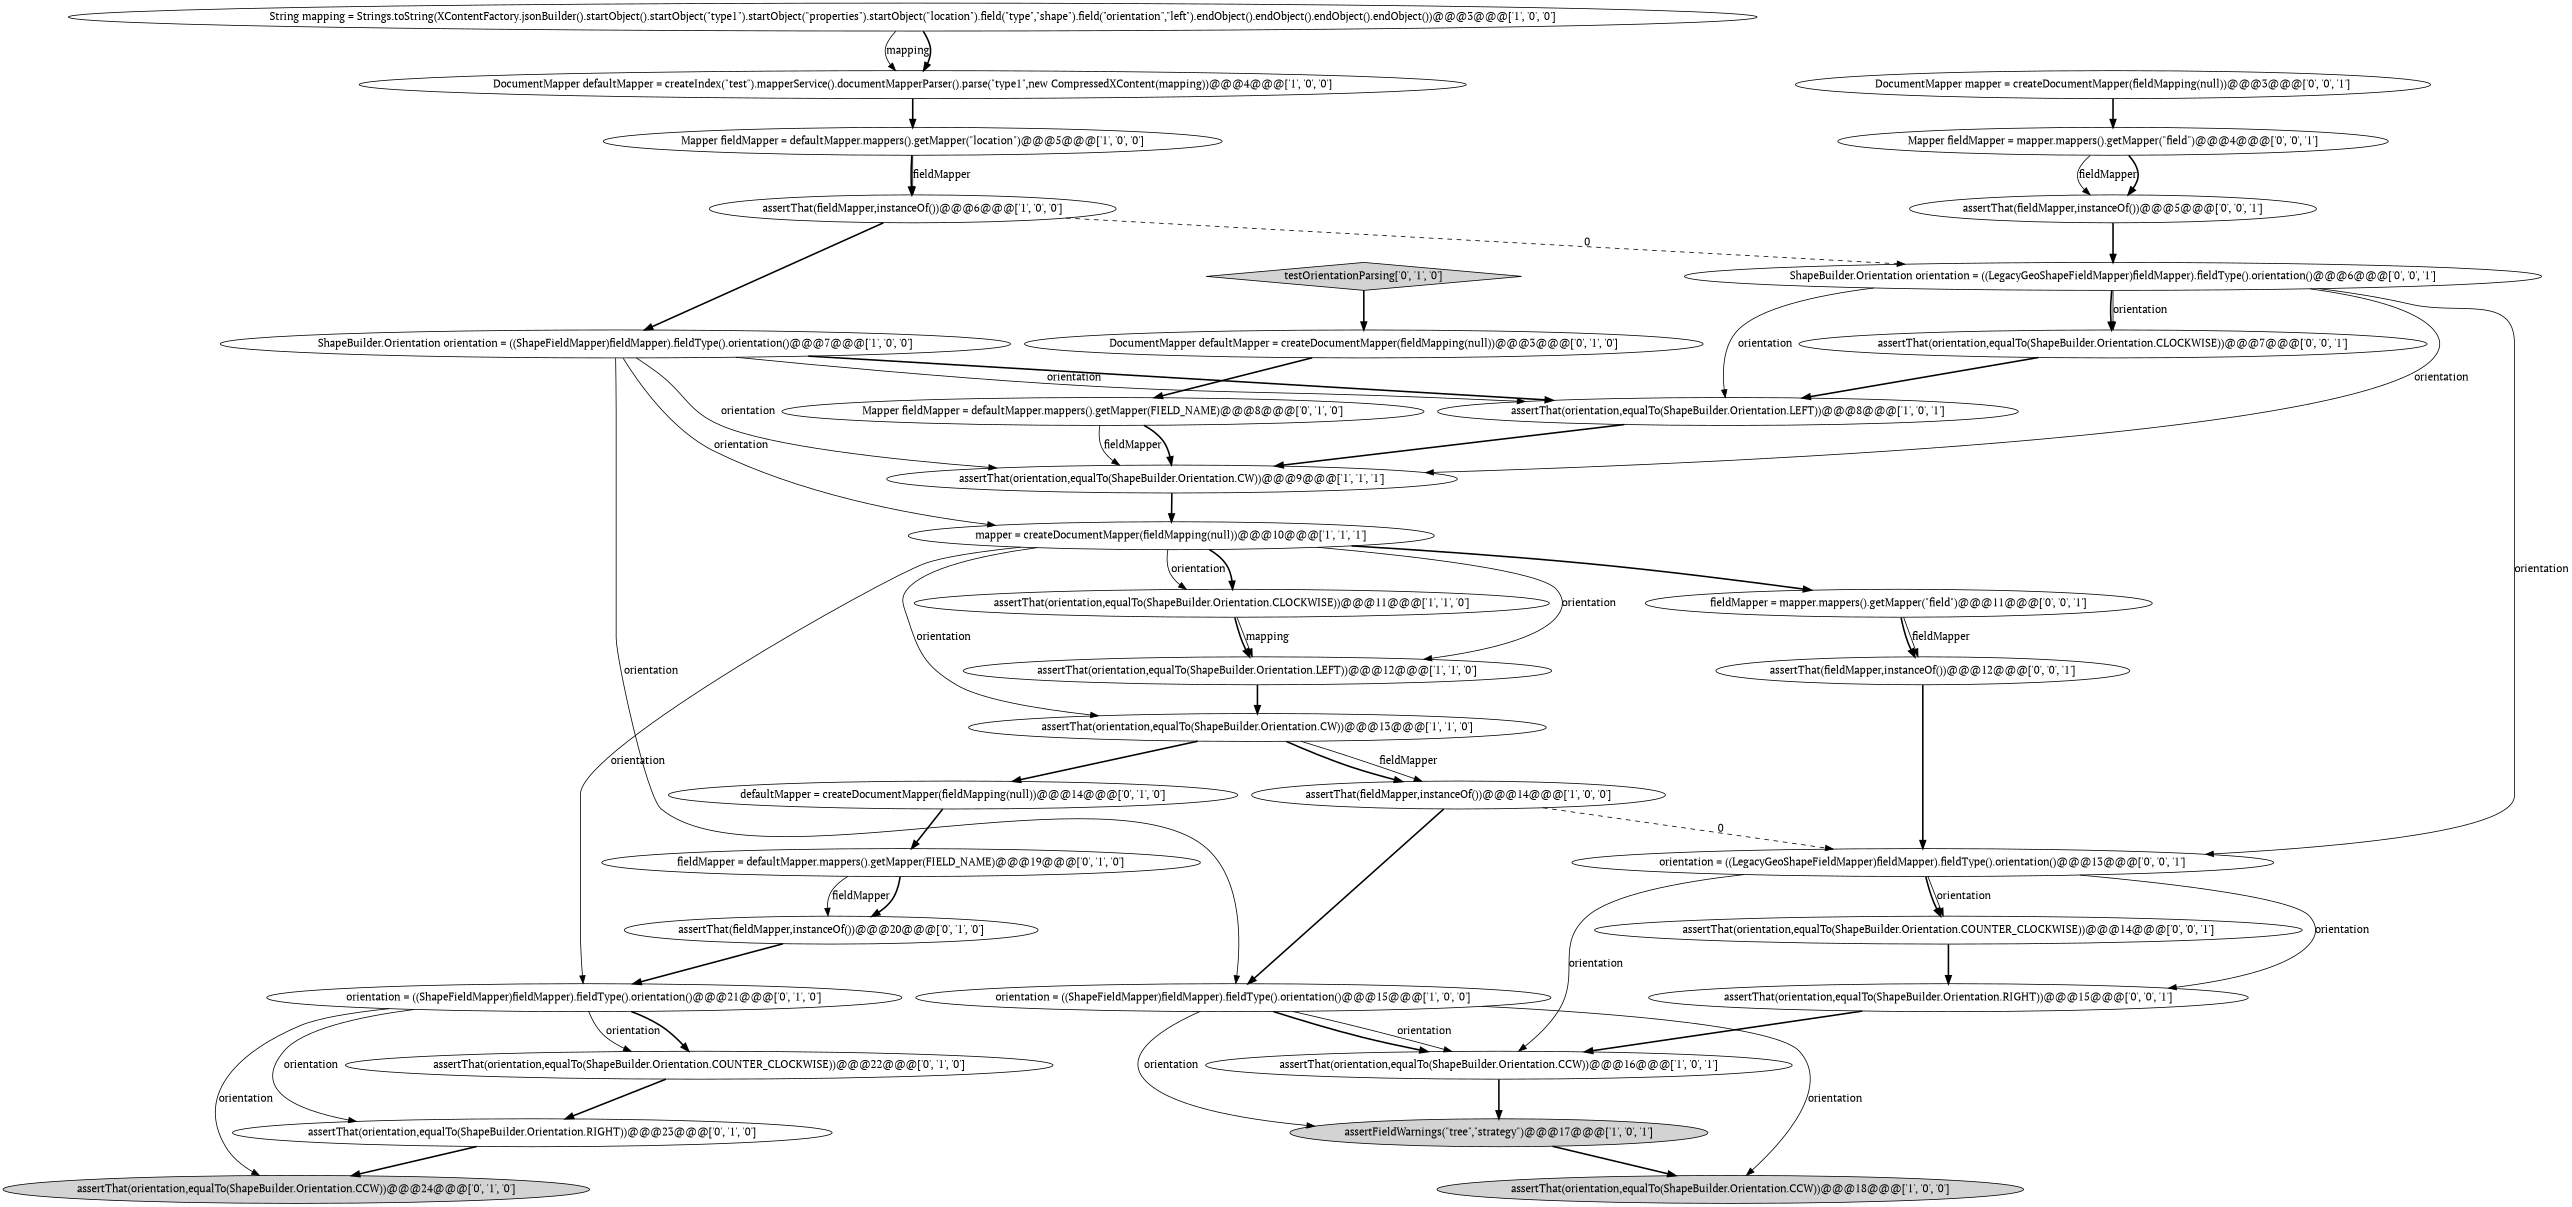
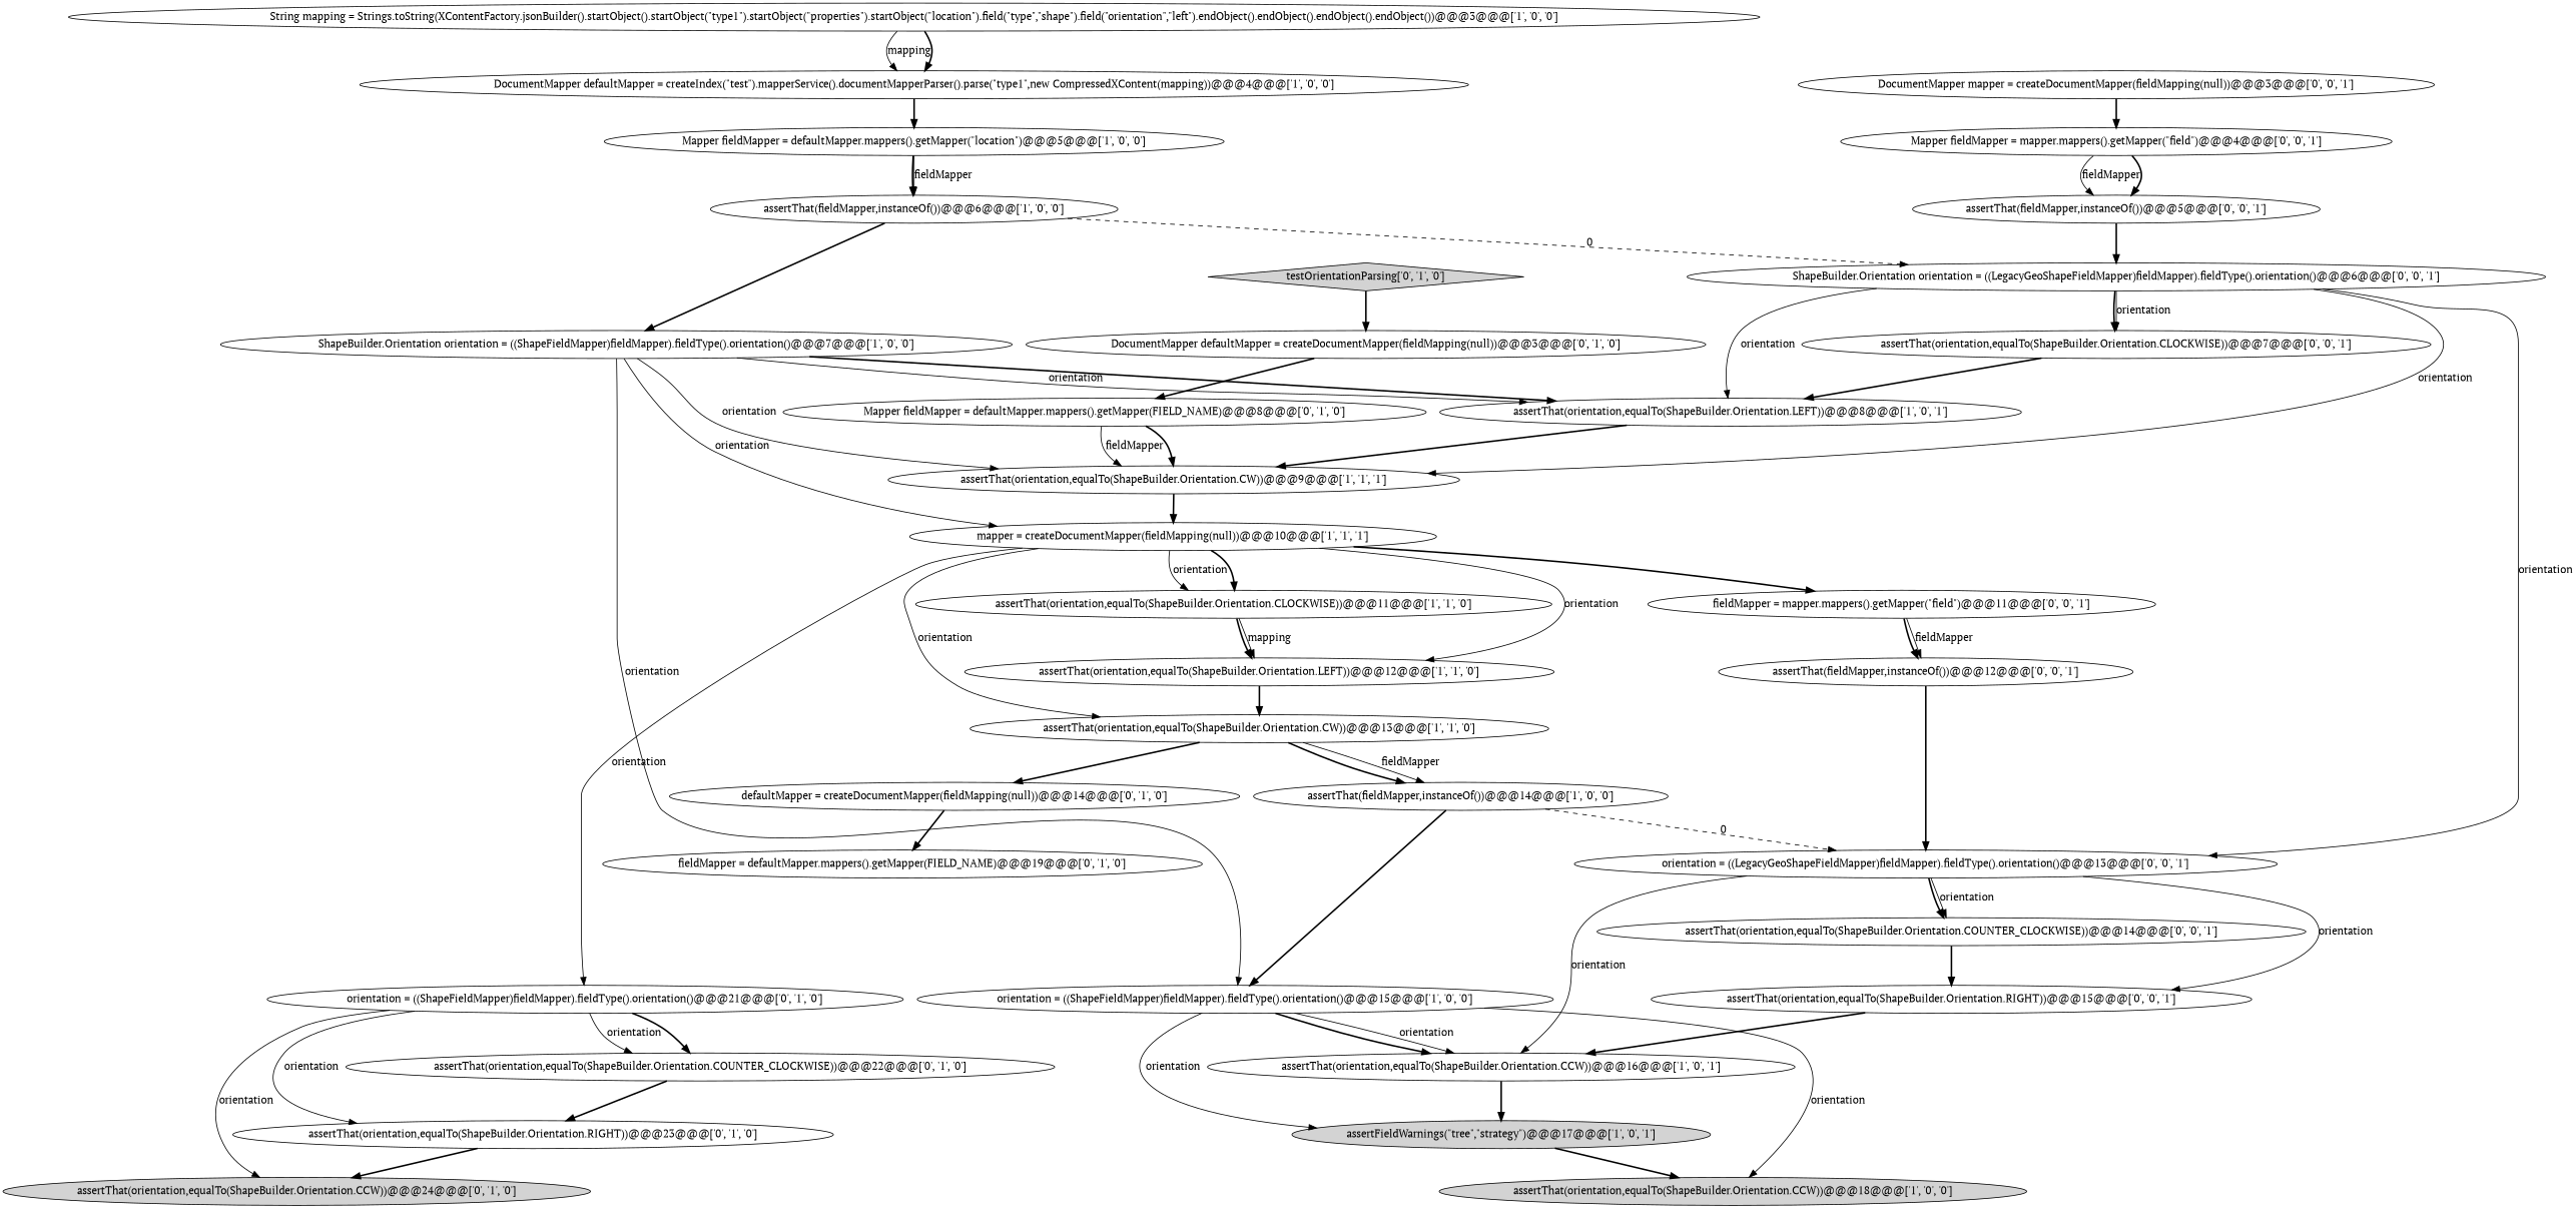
  digraph {
    fontname="PT Serif"
    node [fillcolor=white fontname="PT Serif" shape=ellipse style=filled]
    edge [fontname="PT Serif" style=bold]
    n1 [label="String mapping = Strings.toString(XContentFactory.jsonBuilder().startObject().startObject(\"type1\").startObject(\"properties\").startObject(\"location\").field(\"type\",\"shape\").field(\"orientation\",\"left\").endObject().endObject().endObject().endObject())@@@3@@@['1', '0', '0']"]
    n2 [label="DocumentMapper defaultMapper = createIndex(\"test\").mapperService().documentMapperParser().parse(\"type1\",new CompressedXContent(mapping))@@@4@@@['1', '0', '0']"]
    n3 [label="Mapper fieldMapper = defaultMapper.mappers().getMapper(\"location\")@@@5@@@['1', '0', '0']"]
    n4 [label="Mapper fieldMapper = mapper.mappers().getMapper(\"field\")@@@4@@@['0', '0', '1']"]
    n5 [label="assertThat(fieldMapper,instanceOf())@@@5@@@['0', '0', '1']"]
    n6 [label="ShapeBuilder.Orientation orientation = ((LegacyGeoShapeFieldMapper)fieldMapper).fieldType().orientation()@@@6@@@['0', '0', '1']"]
    n7 [label="Mapper fieldMapper = defaultMapper.mappers().getMapper(FIELD_NAME)@@@8@@@['0', '1', '0']"]
    n8 [label="assertThat(orientation,equalTo(ShapeBuilder.Orientation.CW))@@@9@@@['1', '1', '1']"]
    n9 [label="mapper = createDocumentMapper(fieldMapping(null))@@@10@@@['1', '1', '1']"]
    n10 [fillcolor=lightgray label="assertThat(orientation,equalTo(ShapeBuilder.Orientation.CCW))@@@18@@@['1', '0', '0']"]
    n11 [label="orientation = ((LegacyGeoShapeFieldMapper)fieldMapper).fieldType().orientation()@@@13@@@['0', '0', '1']"]
    n12 [label="assertThat(orientation,equalTo(ShapeBuilder.Orientation.CCW))@@@16@@@['1', '0', '1']"]
    n13 [label="assertThat(orientation,equalTo(ShapeBuilder.Orientation.RIGHT))@@@15@@@['0', '0', '1']"]
    n14 [label="assertThat(orientation,equalTo(ShapeBuilder.Orientation.COUNTER_CLOCKWISE))@@@14@@@['0', '0', '1']"]
    n15 [fillcolor=lightgray label="assertFieldWarnings(\"tree\",\"strategy\")@@@17@@@['1', '0', '1']"]
    n16 [label="ShapeBuilder.Orientation orientation = ((ShapeFieldMapper)fieldMapper).fieldType().orientation()@@@7@@@['1', '0', '0']"]
    n17 [label="orientation = ((ShapeFieldMapper)fieldMapper).fieldType().orientation()@@@15@@@['1', '0', '0']"]
    n18 [label="assertThat(orientation,equalTo(ShapeBuilder.Orientation.LEFT))@@@8@@@['1', '0', '1']"]
    n19 [label="orientation = ((ShapeFieldMapper)fieldMapper).fieldType().orientation()@@@21@@@['0', '1', '0']"]
    n20 [label="assertThat(orientation,equalTo(ShapeBuilder.Orientation.CW))@@@13@@@['1', '1', '0']"]
    n21 [label="assertThat(orientation,equalTo(ShapeBuilder.Orientation.CLOCKWISE))@@@11@@@['1', '1', '0']"]
    n22 [label="assertThat(orientation,equalTo(ShapeBuilder.Orientation.LEFT))@@@12@@@['1', '1', '0']"]
    n23 [label="fieldMapper = mapper.mappers().getMapper(\"field\")@@@11@@@['0', '0', '1']"]
    n24 [label="assertThat(orientation,equalTo(ShapeBuilder.Orientation.CLOCKWISE))@@@7@@@['0', '0', '1']"]
    n25 [label="assertThat(fieldMapper,instanceOf())@@@6@@@['1', '0', '0']"]
    n26 [label="assertThat(fieldMapper,instanceOf())@@@12@@@['0', '0', '1']"]
    n27 [label="DocumentMapper defaultMapper = createDocumentMapper(fieldMapping(null))@@@3@@@['0', '1', '0']"]
    n28 [fillcolor=lightgray label="assertThat(orientation,equalTo(ShapeBuilder.Orientation.CCW))@@@24@@@['0', '1', '0']"]
    n29 [label="assertThat(fieldMapper,instanceOf())@@@14@@@['1', '0', '0']"]
    n30 [label="assertThat(orientation,equalTo(ShapeBuilder.Orientation.RIGHT))@@@23@@@['0', '1', '0']"]
    n31 [label="assertThat(orientation,equalTo(ShapeBuilder.Orientation.COUNTER_CLOCKWISE))@@@22@@@['0', '1', '0']"]
    n32 [label="defaultMapper = createDocumentMapper(fieldMapping(null))@@@14@@@['0', '1', '0']"]
    n33 [label="fieldMapper = defaultMapper.mappers().getMapper(FIELD_NAME)@@@19@@@['0', '1', '0']"]
    n34 [label="DocumentMapper mapper = createDocumentMapper(fieldMapping(null))@@@3@@@['0', '0', '1']"]
-   n35 [label="assertThat(fieldMapper,instanceOf())@@@20@@@['0', '1', '0']"]
    n36 [fillcolor=lightgray label="testOrientationParsing['0', '1', '0']" shape=diamond]
    n1 -> n2 [label=mapping style=solid]
    n1 -> n2
    n2 -> n3
    n3 -> n25
    n3 -> n25 [label=fieldMapper style=solid]
    n4 -> n5 [label=fieldMapper style=solid]
    n4 -> n5
    n5 -> n6
    n6 -> n8 [label=orientation style=solid]
    n6 -> n11 [label=orientation style=solid]
    n6 -> n18 [label=orientation style=solid]
    n6 -> n24 [label=orientation style=solid]
    n6 -> n24
    n7 -> n8 [label=fieldMapper style=solid]
    n7 -> n8
    n8 -> n9
    n9 -> n19 [label=orientation style=solid]
    n9 -> n20 [label=orientation style=solid]
    n9 -> n21 [label=orientation style=solid]
    n9 -> n21
    n9 -> n22 [label=orientation style=solid]
    n9 -> n23
    n11 -> n12 [label=orientation style=solid]
    n11 -> n13 [label=orientation style=solid]
    n11 -> n14
    n11 -> n14 [label=orientation style=solid]
    n12 -> n15
    n13 -> n12
    n14 -> n13
    n15 -> n10
    n16 -> n8 [label=orientation style=solid]
    n16 -> n9 [label=orientation style=solid]
    n16 -> n17 [label=orientation style=solid]
    n16 -> n18
    n16 -> n18 [label=orientation style=solid]
    n17 -> n10 [label=orientation style=solid]
    n17 -> n12
    n17 -> n12 [label=orientation style=solid]
    n17 -> n15 [label=orientation style=solid]
    n18 -> n8
    n19 -> n28 [label=orientation style=solid]
    n19 -> n30 [label=orientation style=solid]
    n19 -> n31 [label=orientation style=solid]
    n19 -> n31
    n20 -> n29
    n20 -> n29 [label=fieldMapper style=solid]
    n20 -> n32
    n21 -> n22 [label=mapping style=solid]
    n21 -> n22
    n22 -> n20
    n23 -> n26
    n23 -> n26 [label=fieldMapper style=solid]
    n24 -> n18
    n25 -> n6 [label=0 style=dashed]
    n25 -> n16
    n26 -> n11
    n27 -> n7
    n29 -> n11 [label=0 style=dashed]
    n29 -> n17
    n30 -> n28
    n31 -> n30
    n32 -> n33
-   n33 -> n35 [label=fieldMapper style=solid]
-   n33 -> n35
    n34 -> n4
-   n35 -> n19
    n36 -> n27
  }
